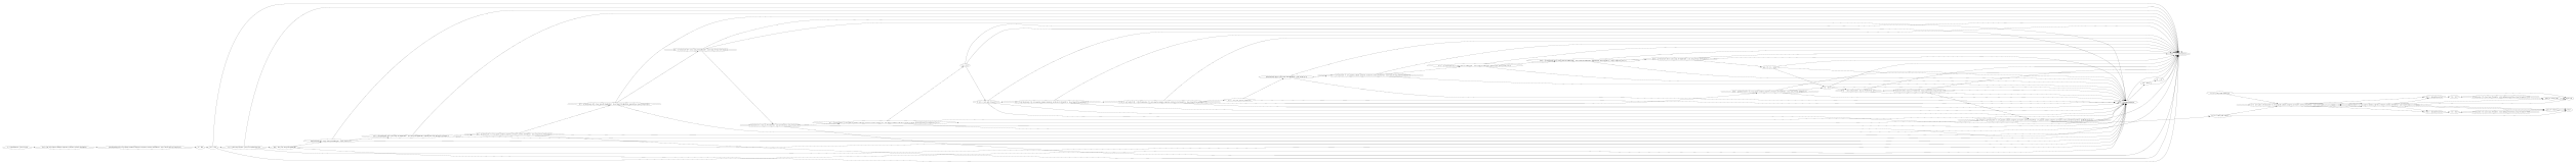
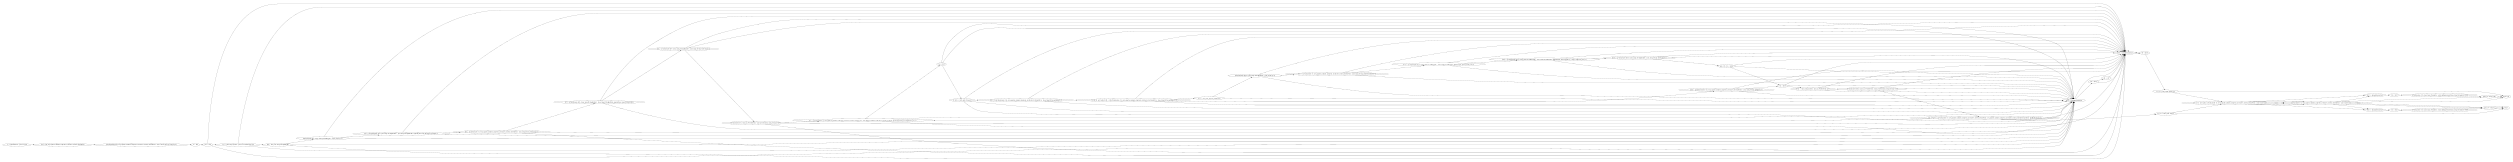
  digraph {
    fontname="JetBrains Mono"
    rankdir=LR
    node [fontname="JetBrains Mono"]
    edge [fontname="JetBrains Mono"]
    "r1 := @parameter0: java.io.File"
    "$r0 = new org.apache.commons.compress.archivers.sevenz.SevenZFile"
    "specialinvoke $r0.<org.apache.commons.compress.archivers.sevenz.SevenZFile: void <init>(java.io.File)>(r1)"
    "r2 = $r0"
    "r23 = null"
    "$r4 = <java.lang.System: java.io.PrintStream out>"
    "$r21 := @caughtexception"
    "$r20 := @caughtexception"
    "$r3 = new java.lang.StringBuilder"
    "r27 = $r21"
+   "r19 = $r20"
    "specialinvoke $r3.<java.lang.StringBuilder: void <init>()>()"
    "$r5 = virtualinvoke $r3.<java.lang.StringBuilder: java.lang.StringBuilder append(java.lang.String)>(\"Created \")"
    "$r6 = virtualinvoke r2.<org.apache.commons.compress.archivers.sevenz.SevenZFile: java.lang.String toString()>()"
    "$r7 = virtualinvoke $r5.<java.lang.StringBuilder: java.lang.StringBuilder append(java.lang.String)>($r6)"
    "$r8 = virtualinvoke $r7.<java.lang.StringBuilder: java.lang.String toString()>()"
    "virtualinvoke $r4.<java.io.PrintStream: void println(java.lang.String)>($r8)"
    "$r9 = virtualinvoke r2.<org.apache.commons.compress.archivers.sevenz.SevenZFile: org.apache.commons.compress.archivers.sevenz.SevenZArchiveEntry getNextEntry()>()"
    "r24 = $r9"
    "if $r9 == null goto (branch)"
    "$r10 = interfaceinvoke r24.<org.apache.commons.compress.archivers.ArchiveEntry: java.lang.String getName()>()"
    "if r2 == null goto return"
    "if $r10 != null goto $r25 = interfaceinvoke r24.<org.apache.commons.compress.archivers.ArchiveEntry: java.lang.String getName()>()"
    "if r23 == null goto virtualinvoke r2.<org.apache.commons.compress.archivers.sevenz.SevenZFile: void close()>()"
    return
    "$r13 = new java.lang.StringBuilder"
    "$r25 = interfaceinvoke r24.<org.apache.commons.compress.archivers.ArchiveEntry: java.lang.String getName()>()"
    "specialinvoke $r13.<java.lang.StringBuilder: void <init>()>()"
    "r11 = $r25"
    "$r14 = virtualinvoke r2.<org.apache.commons.compress.archivers.sevenz.SevenZFile: java.lang.String getDefaultName()>()"
    "$r15 = virtualinvoke $r13.<java.lang.StringBuilder: java.lang.StringBuilder append(java.lang.String)>($r14)"
    "$r16 = virtualinvoke $r15.<java.lang.StringBuilder: java.lang.StringBuilder append(java.lang.String)>(\" (entry name was null)\")"
    "$r25 = virtualinvoke $r16.<java.lang.StringBuilder: java.lang.String toString()>()"
    "goto [?= r11 = $r25]"
    "$r12 = <java.lang.System: java.io.PrintStream out>"
    "virtualinvoke $r12.<java.io.PrintStream: void println(java.lang.String)>(r11)"
    "goto [?= $r9 = virtualinvoke r2.<org.apache.commons.compress.archivers.sevenz.SevenZFile: org.apache.commons.compress.archivers.sevenz.SevenZArchiveEntry getNextEntry()>()]"
    "virtualinvoke r2.<org.apache.commons.compress.archivers.sevenz.SevenZFile: void close()>()"
    "$r22 := @caughtexception"
    "$r17 := @caughtexception"
    "goto [?= return]"
    "goto [?= throw r19]"
    "throw r19"
    "r26 = $r22"
    "r18 = $r17"
    "virtualinvoke r23.<java.lang.Throwable: void addSuppressed(java.lang.Throwable)>(r26)"
    "r23 = r27"
    "if r2 == null goto throw r19"
    "virtualinvoke r23.<java.lang.Throwable: void addSuppressed(java.lang.Throwable)>(r18)"
    "r1 := @parameter0: java.io.File" -> "$r0 = new org.apache.commons.compress.archivers.sevenz.SevenZFile"
    "$r0 = new org.apache.commons.compress.archivers.sevenz.SevenZFile" -> "specialinvoke $r0.<org.apache.commons.compress.archivers.sevenz.SevenZFile: void <init>(java.io.File)>(r1)"
    "specialinvoke $r0.<org.apache.commons.compress.archivers.sevenz.SevenZFile: void <init>(java.io.File)>(r1)" -> "r2 = $r0"
    "r2 = $r0" -> "r23 = null"
    "r23 = null" -> "$r4 = <java.lang.System: java.io.PrintStream out>"
    "r23 = null" -> "$r21 := @caughtexception"
    "r23 = null" -> "$r20 := @caughtexception"
    "$r4 = <java.lang.System: java.io.PrintStream out>" -> "$r21 := @caughtexception"
    "$r4 = <java.lang.System: java.io.PrintStream out>" -> "$r20 := @caughtexception"
    "$r4 = <java.lang.System: java.io.PrintStream out>" -> "$r3 = new java.lang.StringBuilder"
    "$r21 := @caughtexception" -> "$r20 := @caughtexception"
    "$r21 := @caughtexception" -> "r27 = $r21"
    "$r20 := @caughtexception" -> "$r20 := @caughtexception"
+   "$r20 := @caughtexception" -> "r19 = $r20"
    "$r3 = new java.lang.StringBuilder" -> "$r21 := @caughtexception"
    "$r3 = new java.lang.StringBuilder" -> "$r20 := @caughtexception"
    "$r3 = new java.lang.StringBuilder" -> "specialinvoke $r3.<java.lang.StringBuilder: void <init>()>()"
    "r27 = $r21" -> "$r20 := @caughtexception"
    "r27 = $r21" -> "r23 = r27"
+   "r19 = $r20" -> "$r20 := @caughtexception"
+   "r19 = $r20" -> "if r2 == null goto throw r19"
    "specialinvoke $r3.<java.lang.StringBuilder: void <init>()>()" -> "$r21 := @caughtexception"
    "specialinvoke $r3.<java.lang.StringBuilder: void <init>()>()" -> "$r20 := @caughtexception"
    "specialinvoke $r3.<java.lang.StringBuilder: void <init>()>()" -> "$r5 = virtualinvoke $r3.<java.lang.StringBuilder: java.lang.StringBuilder append(java.lang.String)>(\"Created \")"
    "$r5 = virtualinvoke $r3.<java.lang.StringBuilder: java.lang.StringBuilder append(java.lang.String)>(\"Created \")" -> "$r21 := @caughtexception"
    "$r5 = virtualinvoke $r3.<java.lang.StringBuilder: java.lang.StringBuilder append(java.lang.String)>(\"Created \")" -> "$r20 := @caughtexception"
    "$r5 = virtualinvoke $r3.<java.lang.StringBuilder: java.lang.StringBuilder append(java.lang.String)>(\"Created \")" -> "$r6 = virtualinvoke r2.<org.apache.commons.compress.archivers.sevenz.SevenZFile: java.lang.String toString()>()"
    "$r6 = virtualinvoke r2.<org.apache.commons.compress.archivers.sevenz.SevenZFile: java.lang.String toString()>()" -> "$r21 := @caughtexception"
    "$r6 = virtualinvoke r2.<org.apache.commons.compress.archivers.sevenz.SevenZFile: java.lang.String toString()>()" -> "$r20 := @caughtexception"
    "$r6 = virtualinvoke r2.<org.apache.commons.compress.archivers.sevenz.SevenZFile: java.lang.String toString()>()" -> "$r7 = virtualinvoke $r5.<java.lang.StringBuilder: java.lang.StringBuilder append(java.lang.String)>($r6)"
    "$r7 = virtualinvoke $r5.<java.lang.StringBuilder: java.lang.StringBuilder append(java.lang.String)>($r6)" -> "$r21 := @caughtexception"
    "$r7 = virtualinvoke $r5.<java.lang.StringBuilder: java.lang.StringBuilder append(java.lang.String)>($r6)" -> "$r20 := @caughtexception"
    "$r7 = virtualinvoke $r5.<java.lang.StringBuilder: java.lang.StringBuilder append(java.lang.String)>($r6)" -> "$r8 = virtualinvoke $r7.<java.lang.StringBuilder: java.lang.String toString()>()"
    "$r8 = virtualinvoke $r7.<java.lang.StringBuilder: java.lang.String toString()>()" -> "$r21 := @caughtexception"
    "$r8 = virtualinvoke $r7.<java.lang.StringBuilder: java.lang.String toString()>()" -> "$r20 := @caughtexception"
    "$r8 = virtualinvoke $r7.<java.lang.StringBuilder: java.lang.String toString()>()" -> "virtualinvoke $r4.<java.io.PrintStream: void println(java.lang.String)>($r8)"
    "virtualinvoke $r4.<java.io.PrintStream: void println(java.lang.String)>($r8)" -> "$r21 := @caughtexception"
    "virtualinvoke $r4.<java.io.PrintStream: void println(java.lang.String)>($r8)" -> "$r20 := @caughtexception"
    "virtualinvoke $r4.<java.io.PrintStream: void println(java.lang.String)>($r8)" -> "$r9 = virtualinvoke r2.<org.apache.commons.compress.archivers.sevenz.SevenZFile: org.apache.commons.compress.archivers.sevenz.SevenZArchiveEntry getNextEntry()>()"
    "$r9 = virtualinvoke r2.<org.apache.commons.compress.archivers.sevenz.SevenZFile: org.apache.commons.compress.archivers.sevenz.SevenZArchiveEntry getNextEntry()>()" -> "$r21 := @caughtexception"
    "$r9 = virtualinvoke r2.<org.apache.commons.compress.archivers.sevenz.SevenZFile: org.apache.commons.compress.archivers.sevenz.SevenZArchiveEntry getNextEntry()>()" -> "$r20 := @caughtexception"
    "$r9 = virtualinvoke r2.<org.apache.commons.compress.archivers.sevenz.SevenZFile: org.apache.commons.compress.archivers.sevenz.SevenZArchiveEntry getNextEntry()>()" -> "r24 = $r9"
    "r24 = $r9" -> "$r21 := @caughtexception"
    "r24 = $r9" -> "$r20 := @caughtexception"
    "r24 = $r9" -> "if $r9 == null goto (branch)"
    "if $r9 == null goto (branch)" -> "$r21 := @caughtexception"
    "if $r9 == null goto (branch)" -> "$r20 := @caughtexception"
    "if $r9 == null goto (branch)" -> "$r10 = interfaceinvoke r24.<org.apache.commons.compress.archivers.ArchiveEntry: java.lang.String getName()>()"
    "if $r9 == null goto (branch)" -> "if r2 == null goto return"
    "$r10 = interfaceinvoke r24.<org.apache.commons.compress.archivers.ArchiveEntry: java.lang.String getName()>()" -> "$r21 := @caughtexception"
    "$r10 = interfaceinvoke r24.<org.apache.commons.compress.archivers.ArchiveEntry: java.lang.String getName()>()" -> "$r20 := @caughtexception"
    "$r10 = interfaceinvoke r24.<org.apache.commons.compress.archivers.ArchiveEntry: java.lang.String getName()>()" -> "if $r10 != null goto $r25 = interfaceinvoke r24.<org.apache.commons.compress.archivers.ArchiveEntry: java.lang.String getName()>()"
    "if r2 == null goto return" -> "if r23 == null goto virtualinvoke r2.<org.apache.commons.compress.archivers.sevenz.SevenZFile: void close()>()"
    "if r2 == null goto return" -> return
    "if $r10 != null goto $r25 = interfaceinvoke r24.<org.apache.commons.compress.archivers.ArchiveEntry: java.lang.String getName()>()" -> "$r21 := @caughtexception"
    "if $r10 != null goto $r25 = interfaceinvoke r24.<org.apache.commons.compress.archivers.ArchiveEntry: java.lang.String getName()>()" -> "$r20 := @caughtexception"
    "if $r10 != null goto $r25 = interfaceinvoke r24.<org.apache.commons.compress.archivers.ArchiveEntry: java.lang.String getName()>()" -> "$r13 = new java.lang.StringBuilder"
    "if $r10 != null goto $r25 = interfaceinvoke r24.<org.apache.commons.compress.archivers.ArchiveEntry: java.lang.String getName()>()" -> "$r25 = interfaceinvoke r24.<org.apache.commons.compress.archivers.ArchiveEntry: java.lang.String getName()>()"
    "if r23 == null goto virtualinvoke r2.<org.apache.commons.compress.archivers.sevenz.SevenZFile: void close()>()" -> "virtualinvoke r2.<org.apache.commons.compress.archivers.sevenz.SevenZFile: void close()>()"
    "if r23 == null goto virtualinvoke r2.<org.apache.commons.compress.archivers.sevenz.SevenZFile: void close()>()" -> "virtualinvoke r2.<org.apache.commons.compress.archivers.sevenz.SevenZFile: void close()>()"
    "if r23 == null goto virtualinvoke r2.<org.apache.commons.compress.archivers.sevenz.SevenZFile: void close()>()" -> "virtualinvoke r2.<org.apache.commons.compress.archivers.sevenz.SevenZFile: void close()>()"
    "if r23 == null goto virtualinvoke r2.<org.apache.commons.compress.archivers.sevenz.SevenZFile: void close()>()" -> "virtualinvoke r2.<org.apache.commons.compress.archivers.sevenz.SevenZFile: void close()>()"
    "if r23 == null goto virtualinvoke r2.<org.apache.commons.compress.archivers.sevenz.SevenZFile: void close()>()" -> "$r22 := @caughtexception"
    "if r23 == null goto virtualinvoke r2.<org.apache.commons.compress.archivers.sevenz.SevenZFile: void close()>()" -> "$r17 := @caughtexception"
    "$r13 = new java.lang.StringBuilder" -> "$r21 := @caughtexception"
    "$r13 = new java.lang.StringBuilder" -> "specialinvoke $r13.<java.lang.StringBuilder: void <init>()>()"
    "$r25 = interfaceinvoke r24.<org.apache.commons.compress.archivers.ArchiveEntry: java.lang.String getName()>()" -> "$r21 := @caughtexception"
    "$r25 = interfaceinvoke r24.<org.apache.commons.compress.archivers.ArchiveEntry: java.lang.String getName()>()" -> "$r20 := @caughtexception"
    "$r25 = interfaceinvoke r24.<org.apache.commons.compress.archivers.ArchiveEntry: java.lang.String getName()>()" -> "r11 = $r25"
    "specialinvoke $r13.<java.lang.StringBuilder: void <init>()>()" -> "$r21 := @caughtexception"
    "specialinvoke $r13.<java.lang.StringBuilder: void <init>()>()" -> "$r20 := @caughtexception"
    "specialinvoke $r13.<java.lang.StringBuilder: void <init>()>()" -> "$r14 = virtualinvoke r2.<org.apache.commons.compress.archivers.sevenz.SevenZFile: java.lang.String getDefaultName()>()"
    "r11 = $r25" -> "$r21 := @caughtexception"
    "r11 = $r25" -> "$r20 := @caughtexception"
    "r11 = $r25" -> "$r12 = <java.lang.System: java.io.PrintStream out>"
    "$r14 = virtualinvoke r2.<org.apache.commons.compress.archivers.sevenz.SevenZFile: java.lang.String getDefaultName()>()" -> "$r21 := @caughtexception"
    "$r14 = virtualinvoke r2.<org.apache.commons.compress.archivers.sevenz.SevenZFile: java.lang.String getDefaultName()>()" -> "$r20 := @caughtexception"
    "$r14 = virtualinvoke r2.<org.apache.commons.compress.archivers.sevenz.SevenZFile: java.lang.String getDefaultName()>()" -> "$r15 = virtualinvoke $r13.<java.lang.StringBuilder: java.lang.StringBuilder append(java.lang.String)>($r14)"
    "$r15 = virtualinvoke $r13.<java.lang.StringBuilder: java.lang.StringBuilder append(java.lang.String)>($r14)" -> "$r21 := @caughtexception"
    "$r15 = virtualinvoke $r13.<java.lang.StringBuilder: java.lang.StringBuilder append(java.lang.String)>($r14)" -> "$r20 := @caughtexception"
    "$r15 = virtualinvoke $r13.<java.lang.StringBuilder: java.lang.StringBuilder append(java.lang.String)>($r14)" -> "$r16 = virtualinvoke $r15.<java.lang.StringBuilder: java.lang.StringBuilder append(java.lang.String)>(\" (entry name was null)\")"
    "$r16 = virtualinvoke $r15.<java.lang.StringBuilder: java.lang.StringBuilder append(java.lang.String)>(\" (entry name was null)\")" -> "$r21 := @caughtexception"
    "$r16 = virtualinvoke $r15.<java.lang.StringBuilder: java.lang.StringBuilder append(java.lang.String)>(\" (entry name was null)\")" -> "$r20 := @caughtexception"
    "$r16 = virtualinvoke $r15.<java.lang.StringBuilder: java.lang.StringBuilder append(java.lang.String)>(\" (entry name was null)\")" -> "$r25 = virtualinvoke $r16.<java.lang.StringBuilder: java.lang.String toString()>()"
    "$r25 = virtualinvoke $r16.<java.lang.StringBuilder: java.lang.String toString()>()" -> "$r21 := @caughtexception"
    "$r25 = virtualinvoke $r16.<java.lang.StringBuilder: java.lang.String toString()>()" -> "$r20 := @caughtexception"
    "$r25 = virtualinvoke $r16.<java.lang.StringBuilder: java.lang.String toString()>()" -> "goto [?= r11 = $r25]"
    "goto [?= r11 = $r25]" -> "$r21 := @caughtexception"
    "goto [?= r11 = $r25]" -> "$r20 := @caughtexception"
    "goto [?= r11 = $r25]" -> "r11 = $r25"
    "$r12 = <java.lang.System: java.io.PrintStream out>" -> "$r21 := @caughtexception"
    "$r12 = <java.lang.System: java.io.PrintStream out>" -> "$r20 := @caughtexception"
    "$r12 = <java.lang.System: java.io.PrintStream out>" -> "virtualinvoke $r12.<java.io.PrintStream: void println(java.lang.String)>(r11)"
    "virtualinvoke $r12.<java.io.PrintStream: void println(java.lang.String)>(r11)" -> "$r21 := @caughtexception"
    "virtualinvoke $r12.<java.io.PrintStream: void println(java.lang.String)>(r11)" -> "$r20 := @caughtexception"
    "virtualinvoke $r12.<java.io.PrintStream: void println(java.lang.String)>(r11)" -> "goto [?= $r9 = virtualinvoke r2.<org.apache.commons.compress.archivers.sevenz.SevenZFile: org.apache.commons.compress.archivers.sevenz.SevenZArchiveEntry getNextEntry()>()]"
    "goto [?= $r9 = virtualinvoke r2.<org.apache.commons.compress.archivers.sevenz.SevenZFile: org.apache.commons.compress.archivers.sevenz.SevenZArchiveEntry getNextEntry()>()]" -> "$r21 := @caughtexception"
    "goto [?= $r9 = virtualinvoke r2.<org.apache.commons.compress.archivers.sevenz.SevenZFile: org.apache.commons.compress.archivers.sevenz.SevenZArchiveEntry getNextEntry()>()]" -> "$r20 := @caughtexception"
    "goto [?= $r9 = virtualinvoke r2.<org.apache.commons.compress.archivers.sevenz.SevenZFile: org.apache.commons.compress.archivers.sevenz.SevenZArchiveEntry getNextEntry()>()]" -> "$r9 = virtualinvoke r2.<org.apache.commons.compress.archivers.sevenz.SevenZFile: org.apache.commons.compress.archivers.sevenz.SevenZArchiveEntry getNextEntry()>()"
    "virtualinvoke r2.<org.apache.commons.compress.archivers.sevenz.SevenZFile: void close()>()" -> "$r22 := @caughtexception"
    "virtualinvoke r2.<org.apache.commons.compress.archivers.sevenz.SevenZFile: void close()>()" -> "$r17 := @caughtexception"
    "virtualinvoke r2.<org.apache.commons.compress.archivers.sevenz.SevenZFile: void close()>()" -> "goto [?= return]"
    "virtualinvoke r2.<org.apache.commons.compress.archivers.sevenz.SevenZFile: void close()>()" -> "goto [?= return]"
    "virtualinvoke r2.<org.apache.commons.compress.archivers.sevenz.SevenZFile: void close()>()" -> "goto [?= throw r19]"
    "virtualinvoke r2.<org.apache.commons.compress.archivers.sevenz.SevenZFile: void close()>()" -> "throw r19"
    "$r22 := @caughtexception" -> "r26 = $r22"
    "$r17 := @caughtexception" -> "r18 = $r17"
    "goto [?= return]" -> return
    "goto [?= return]" -> return
    "goto [?= return]" -> return
    "goto [?= throw r19]" -> "throw r19"
    "goto [?= throw r19]" -> "throw r19"
    "r26 = $r22" -> "virtualinvoke r23.<java.lang.Throwable: void addSuppressed(java.lang.Throwable)>(r26)"
    "r18 = $r17" -> "virtualinvoke r23.<java.lang.Throwable: void addSuppressed(java.lang.Throwable)>(r18)"
    "virtualinvoke r23.<java.lang.Throwable: void addSuppressed(java.lang.Throwable)>(r26)" -> "goto [?= return]"
    "r23 = r27" -> "$r20 := @caughtexception"
    "if r2 == null goto throw r19" -> "if r23 == null goto virtualinvoke r2.<org.apache.commons.compress.archivers.sevenz.SevenZFile: void close()>()"
    "if r2 == null goto throw r19" -> "throw r19"
    "virtualinvoke r23.<java.lang.Throwable: void addSuppressed(java.lang.Throwable)>(r18)" -> "goto [?= throw r19]"
  }
